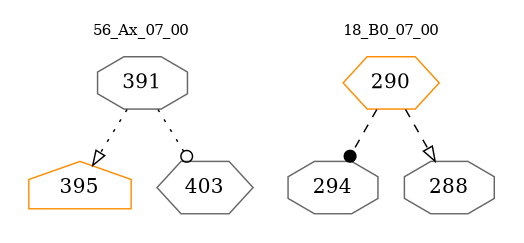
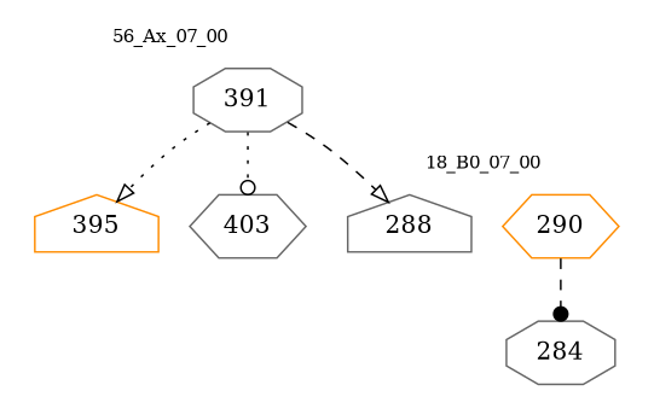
  digraph {
    node [color=gray40 shape=octagon]
    edge [arrowhead=onormal color=black style=dotted]
    n1 [label=391]
    n2 [color=darkorange label=395 shape=house]
    n3 [label=403 shape=hexagon]
    n4 [color=darkorange label=290 shape=hexagon]
-   n5 [label=294]
-   n6 [label=288]
+   n5 [label=284]
+   n6 [label=288 shape=house]
    subgraph cluster_1 {
      color=white
      fontsize=10
      label="56_Ax_07_00"
      n1
      n2
      n3
    }
    subgraph cluster_2 {
      color=white
      fontsize=10
      label="18_B0_07_00"
      n4
      n5
      n6
    }
    n1 -> n2
    n1 -> n3 [arrowhead=odot]
    n4 -> n5 [arrowhead=dot style=dashed]
-   n4 -> n6 [style=dashed]
+   n1 -> n6 [style=dashed]
  }
